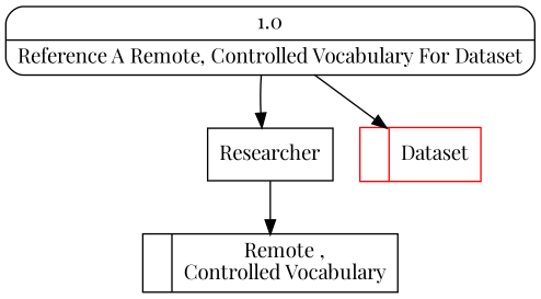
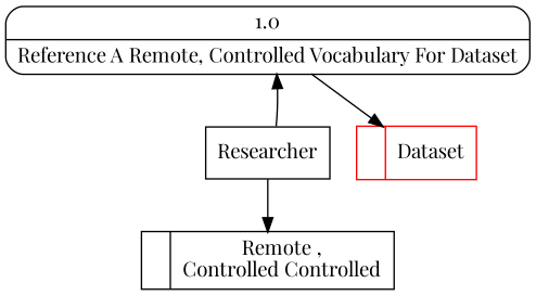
  digraph {
    fontname="Playfair Display"
    node [fontname="Playfair Display" shape=record]
    edge [fontname="Playfair Display"]
    n1 [color=red label="<f0>  |<f1> Dataset "]
-   n2 [label="<f0>  |<f1> Remote ,\nControlled Vocabulary "]
+   n2 [label="<f0>  |<f1> Remote ,\nControlled Controlled "]
    n3 [label=Researcher shape=box]
    n4 [label="{<f0> 1.0|<f1> Reference A Remote, Controlled Vocabulary For Dataset }" shape=Mrecord]
    n3 -> n2
-   n4 -> n3
+   n3 -> n4
    n4 -> n1
  }
